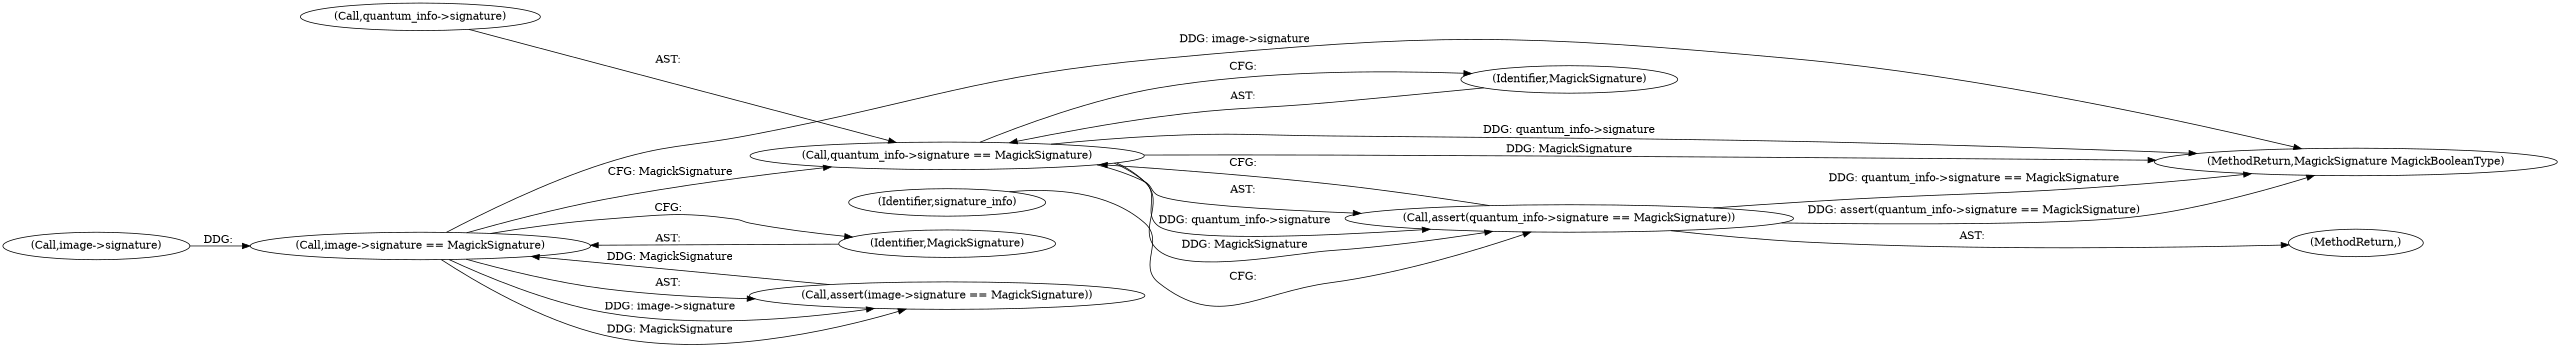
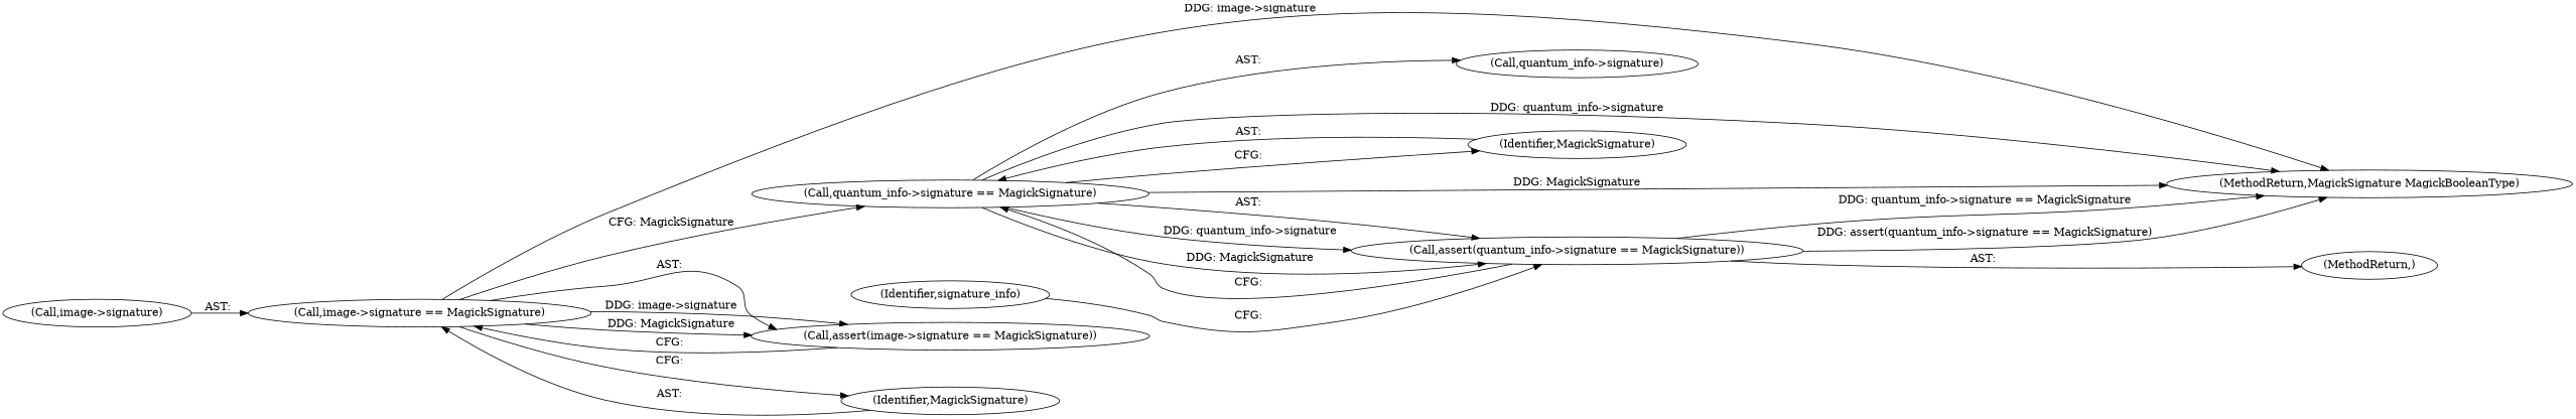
  digraph {
    rankdir=LR
    n1 [label="(Call,quantum_info->signature == MagickSignature)"]
    n2 [label="(Call,assert(quantum_info->signature == MagickSignature))"]
    n3 [label="(MethodReturn,MagickSignature MagickBooleanType)"]
    n4 [label="(Identifier,MagickSignature)"]
    n5 [label="(MethodReturn,)"]
    n6 [label="(Call,image->signature == MagickSignature)"]
    n7 [label="(Call,assert(image->signature == MagickSignature))"]
    n8 [label="(Identifier,MagickSignature)"]
    n9 [label="(Call,quantum_info->signature)"]
    n10 [label="(Call,image->signature)"]
    n11 [label="(Identifier,signature_info)"]
    n1 -> n2 [label="AST: "]
    n1 -> n2 [label="DDG: quantum_info->signature"]
    n1 -> n2 [label="DDG: MagickSignature"]
    n1 -> n3 [label="DDG: quantum_info->signature"]
    n1 -> n3 [label="DDG: MagickSignature"]
    n1 -> n4 [label="CFG: "]
    n2 -> n1 [label="CFG: "]
    n2 -> n3 [label="DDG: quantum_info->signature == MagickSignature"]
    n2 -> n3 [label="DDG: assert(quantum_info->signature == MagickSignature)"]
    n2 -> n5 [label="AST: "]
    n4 -> n1 [label="AST: "]
    n6 -> n1 [label="CFG: MagickSignature"]
    n6 -> n3 [label="DDG: image->signature"]
    n6 -> n7 [label="AST: "]
    n6 -> n7 [label="DDG: image->signature"]
    n6 -> n7 [label="DDG: MagickSignature"]
    n6 -> n8 [label="CFG: "]
-   n7 -> n6 [label="DDG: MagickSignature"]
+   n7 -> n6 [label="CFG: "]
    n8 -> n6 [label="AST: "]
-   n9 -> n1 [label="AST: "]
-   n10 -> n6 [label="DDG: "]
+   n1 -> n9 [label="AST: "]
+   n10 -> n6 [label="AST: "]
    n11 -> n2 [label="CFG: "]
  }
